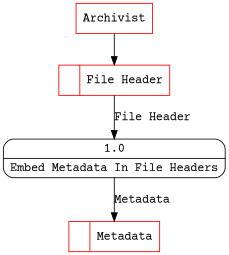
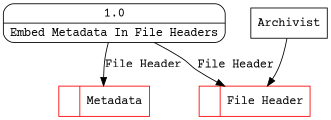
  digraph {
    fontname="Courier Prime"
    node [fontname="Courier Prime" shape=record]
    edge [fontname="Courier Prime"]
    n1 [color=red label="<f0>  |<f1> Metadata "]
    n2 [color=red label="<f0>  |<f1> File Header "]
-   n3 [label=Archivist shape=box color=red]
+   n3 [label=Archivist shape=box]
    n4 [label="{<f0> 1.0|<f1> Embed Metadata In File Headers }" shape=Mrecord]
    n3 -> n2
-   n4 -> n1 [label=Metadata]
-   n2 -> n4 [label="File Header"]
+   n4 -> n1 [label="File Header"]
+   n4 -> n2 [label="File Header"]
  }
